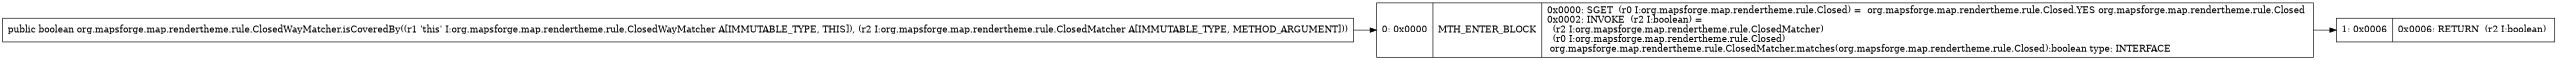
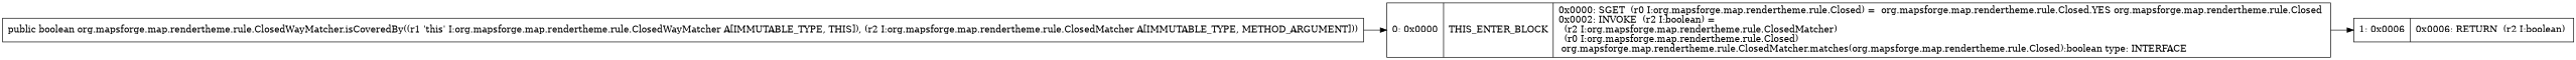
  digraph {
    rankdir=LR
    node [shape=record]
-   n1 [label="{0\:\ 0x0000|MTH_ENTER_BLOCK\l|0x0000: SGET  (r0 I:org.mapsforge.map.rendertheme.rule.Closed) =  org.mapsforge.map.rendertheme.rule.Closed.YES org.mapsforge.map.rendertheme.rule.Closed \l0x0002: INVOKE  (r2 I:boolean) = \l  (r2 I:org.mapsforge.map.rendertheme.rule.ClosedMatcher)\l  (r0 I:org.mapsforge.map.rendertheme.rule.Closed)\l org.mapsforge.map.rendertheme.rule.ClosedMatcher.matches(org.mapsforge.map.rendertheme.rule.Closed):boolean type: INTERFACE \l}"]
+   n1 [label="{0\:\ 0x0000|THIS_ENTER_BLOCK\l|0x0000: SGET  (r0 I:org.mapsforge.map.rendertheme.rule.Closed) =  org.mapsforge.map.rendertheme.rule.Closed.YES org.mapsforge.map.rendertheme.rule.Closed \l0x0002: INVOKE  (r2 I:boolean) = \l  (r2 I:org.mapsforge.map.rendertheme.rule.ClosedMatcher)\l  (r0 I:org.mapsforge.map.rendertheme.rule.Closed)\l org.mapsforge.map.rendertheme.rule.ClosedMatcher.matches(org.mapsforge.map.rendertheme.rule.Closed):boolean type: INTERFACE \l}"]
    n2 [label="{1\:\ 0x0006|0x0006: RETURN  (r2 I:boolean) \l}"]
    n3 [label="{public boolean org.mapsforge.map.rendertheme.rule.ClosedWayMatcher.isCoveredBy((r1 'this' I:org.mapsforge.map.rendertheme.rule.ClosedWayMatcher A[IMMUTABLE_TYPE, THIS]), (r2 I:org.mapsforge.map.rendertheme.rule.ClosedMatcher A[IMMUTABLE_TYPE, METHOD_ARGUMENT])) }"]
    n1 -> n2
    n3 -> n1
  }
